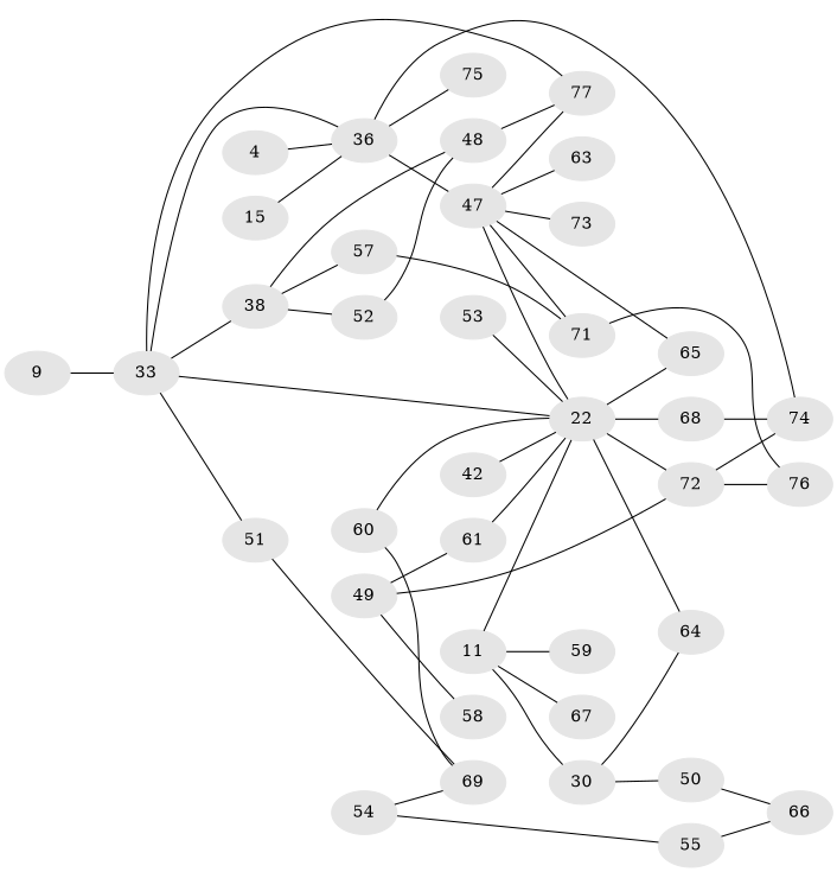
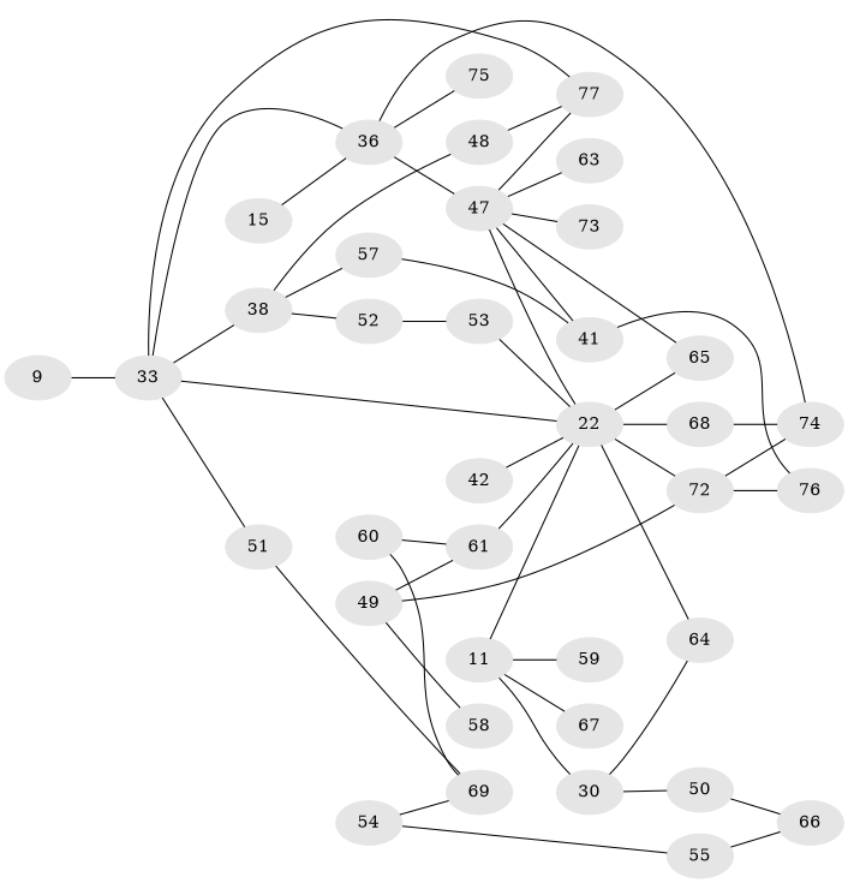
  graph {
    rankdir=LR
    node [color=gray90 style=filled]
    36 [super="+1"]
    47 [super="+12+25+27+39+32"]
    74 [super="+3+5"]
    75
-   4
    33 [super="+15+6+29"]
    n7 [label=22 super="+10+40+46"]
    38
    51
    77 [super="+45"]
    9
    30 [super="+24"]
    50
    64
    11
    59
    67
    65
    72 [super="+28+34+41+44+70"]
    68
    n21 [label=15]
    66
    48
    52
    57
    69 [super="+13+17"]
    63
-   71 [super="+56+35"]
+   71 [super="+56+35" label=41]
    73
    53
    42
    76
    49 [super="+26+43"]
    58
    61
    54
    55
    60
    36 -- 47 [weight=3]
    36 -- 74
    36 -- 75
    47 -- n7
    47 -- 77 [weight=3]
    47 -- 65
    47 -- 63
    47 -- 71
    47 -- 73
-   4 -- 36
    33 -- 36
    33 -- n7 [weight=3]
    33 -- 38
    33 -- 51
    33 -- 77
    n7 -- 64
    n7 -- 65
    n7 -- 72 [weight=2]
    n7 -- 68
    38 -- 48
    38 -- 52
    38 -- 57
    51 -- 69
    9 -- 33
    30 -- 50
    30 -- 64
    50 -- 66
    11 -- n7
    11 -- 30 [weight=2]
    11 -- 59
    11 -- 67
    72 -- 74 [weight=2]
    72 -- 76
    68 -- 74
    n21 -- 36
    48 -- 77
-   52 -- 48
+   52 -- 53
    57 -- 71
    71 -- 76
    53 -- n7
    42 -- n7
    49 -- 72 [weight=2]
    49 -- 58
    49 -- 61
    61 -- n7
    54 -- 69
    54 -- 55
    55 -- 66
-   60 -- n7
+   60 -- 61
    60 -- 69
  }
